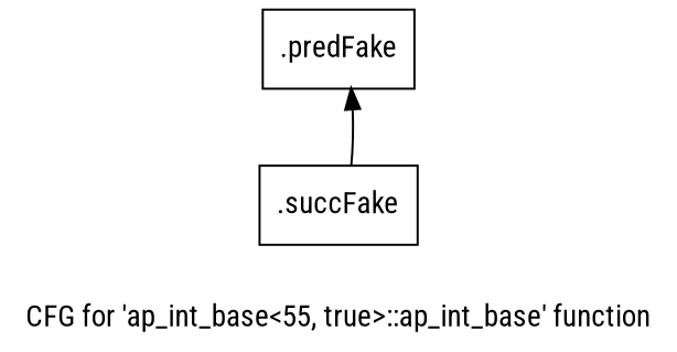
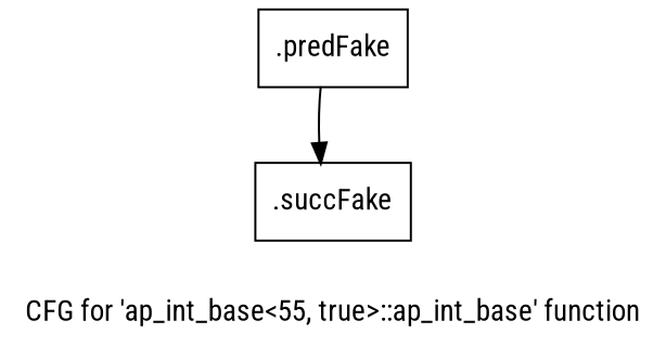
  digraph {
    label="CFG for 'ap_int_base\<55, true\>::ap_int_base' function"
    fontname="Roboto Condensed"
    node [shape=record fontname="Roboto Condensed"]
    n1 [label="{.predFake}"]
    n2 [filename="/mnt/xilinx/Vitis_HLS/2021.2/include/ap_int_base.h" label="{.succFake}" linenumber=227]
-   n2 -> n1 [execusionnum=32 filename="/mnt/xilinx/Vitis_HLS/2021.2/include/ap_int_base.h" fontname="Roboto Condensed"]
+   n1 -> n2 [execusionnum=32 filename="/mnt/xilinx/Vitis_HLS/2021.2/include/ap_int_base.h" fontname="Roboto Condensed"]
  }
